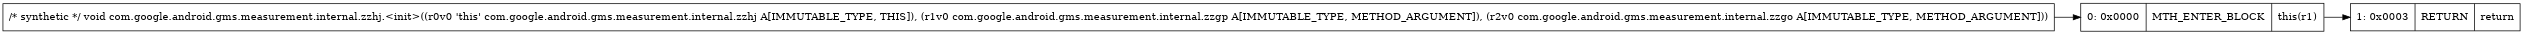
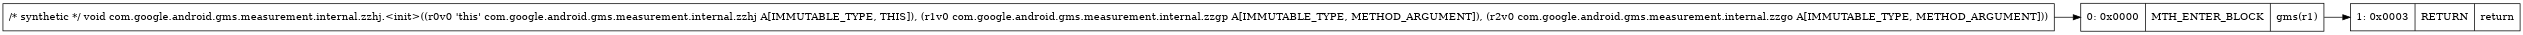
  digraph {
    rankdir=LR
    node [shape=record]
-   n1 [label="{0\:\ 0x0000|MTH_ENTER_BLOCK\l|this(r1)\l}"]
+   n1 [label="{0\:\ 0x0000|MTH_ENTER_BLOCK\l|gms(r1)\l}"]
    n2 [label="{1\:\ 0x0003|RETURN\l|return\l}"]
    n3 [label="{\/* synthetic *\/ void com.google.android.gms.measurement.internal.zzhj.\<init\>((r0v0 'this' com.google.android.gms.measurement.internal.zzhj A[IMMUTABLE_TYPE, THIS]), (r1v0 com.google.android.gms.measurement.internal.zzgp A[IMMUTABLE_TYPE, METHOD_ARGUMENT]), (r2v0 com.google.android.gms.measurement.internal.zzgo A[IMMUTABLE_TYPE, METHOD_ARGUMENT])) }"]
    n1 -> n2
    n3 -> n1
  }
